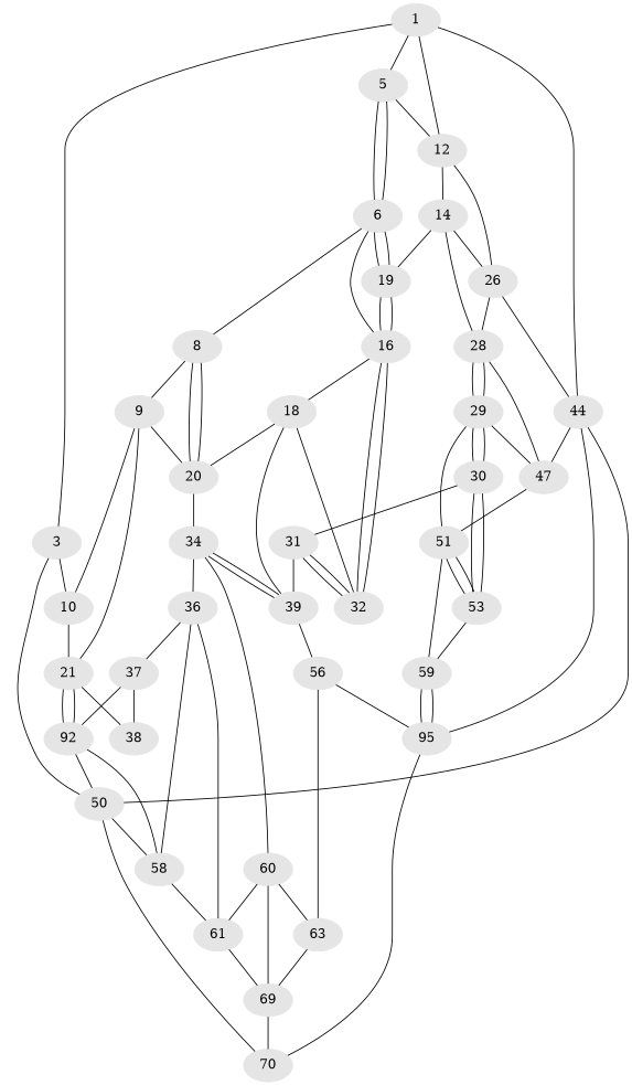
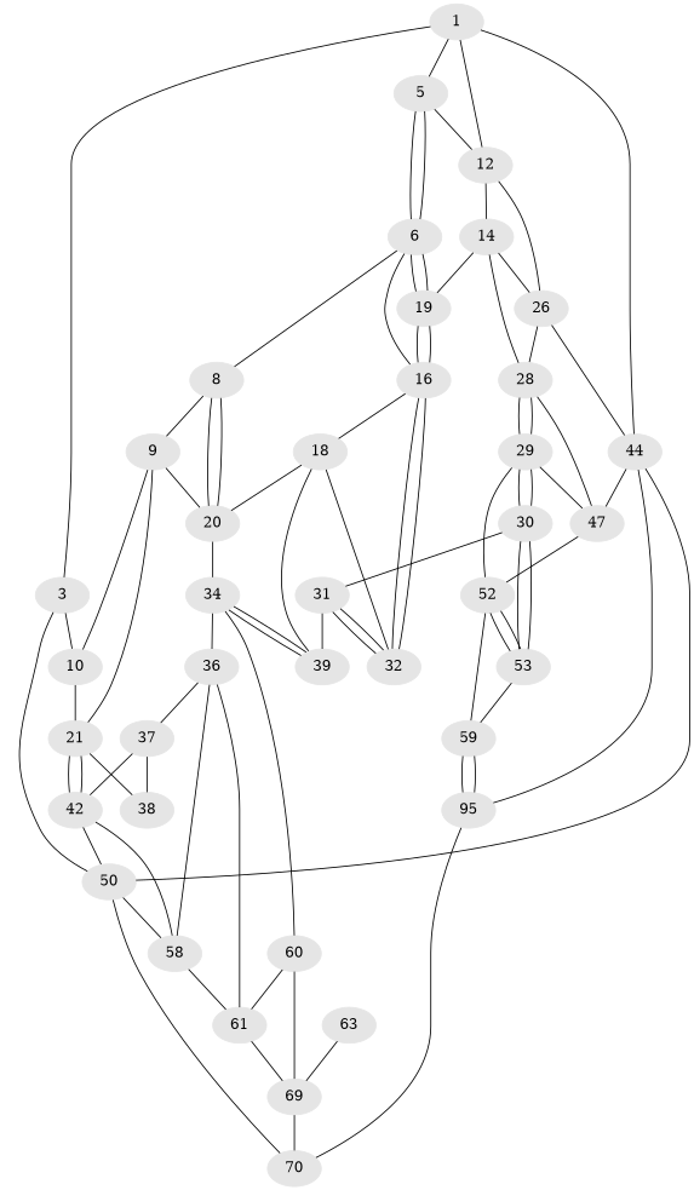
  graph {
    node [color=gray90 style=filled]
    1 [super="+2"]
    3 [super="+4"]
    5
    12 [super="+13"]
    44 [super="+45"]
    10 [super="+11"]
    50 [super="+72"]
    6 [super="+7"]
    14 [super="+25"]
    26 [super="+27"]
    47 [super="+48"]
    n12 [label=95 super="+66"]
    21 [super="+22"]
    58 [super="+68"]
    70
    8
    n17 [label=19]
    16 [super="+17"]
    9 [super="+23"]
    20 [super="+24"]
    18 [super="+19"]
    32 [super="+33"]
    34 [super="+35"]
    38
-   42 [super="+49" label=92]
+   42 [super="+49"]
    28 [super="+46"]
    29 [super="+51"]
    39 [super="+41"]
-   56 [super="+62"]
    36 [super="+57"]
    60 [super="+64"]
    30
-   52 [super="+54" label=51]
+   52 [super="+54"]
    31 [super="+40"]
    53 [super="+55"]
    59
    37 [super="+43"]
    61 [super="+67"]
    63
    69 [super="+71"]
    1 -- 3
    1 -- 5
    1 -- 12
    1 -- 44
    3 -- 10 [weight=2]
    3 -- 50
    5 -- 12
    5 -- 6
    5 -- 6
    12 -- 14
    12 -- 26
    44 -- 50
    44 -- 47
    44 -- n12
    10 -- 21
    50 -- 58
    50 -- 70
    6 -- 8
    6 -- n17
    6 -- n17
    6 -- 16
    14 -- 26
    14 -- n17
    14 -- 28
    26 -- 44
    26 -- 28
    47 -- 52
    n12 -- 70
    21 -- 38
    21 -- 42
    21 -- 42
    58 -- 61
    8 -- 9
    8 -- 20
    8 -- 20
    n17 -- 16
    n17 -- 16
    16 -- 18
    16 -- 32
    16 -- 32
    9 -- 10
    9 -- 21
    9 -- 20
    20 -- 34
    18 -- 20
    18 -- 32
    18 -- 39
    34 -- 39
    34 -- 39
    34 -- 36
    34 -- 60
    42 -- 50
    42 -- 58
    28 -- 47
    28 -- 29
    28 -- 29
    29 -- 47
    29 -- 30
    29 -- 30
    29 -- 52
-   39 -- 56
-   56 -- n12
-   56 -- 63
    36 -- 58
    36 -- 37
    36 -- 61
    60 -- 61
-   60 -- 63
    60 -- 69
    30 -- 31
    30 -- 53
    30 -- 53
    52 -- 53
    52 -- 53
    52 -- 59
    31 -- 32 [weight=2]
    31 -- 32
    31 -- 39
    53 -- 59
    59 -- n12
    59 -- n12
    37 -- 38 [weight=2]
    37 -- 42
    61 -- 69
    63 -- 69
    69 -- 70
  }
